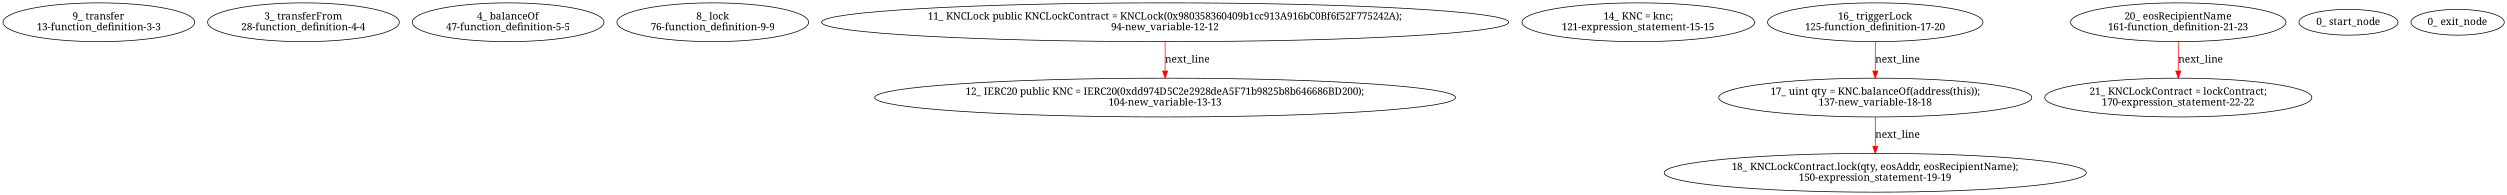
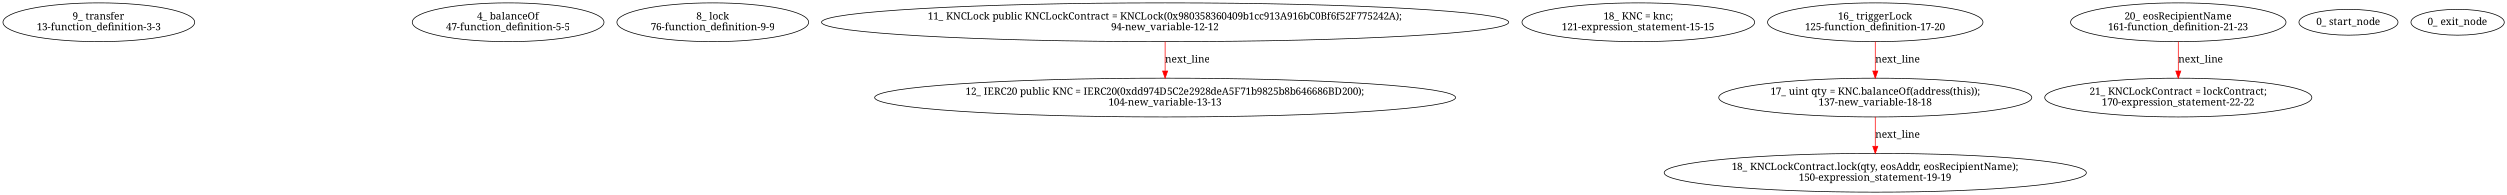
  digraph {
    fontname="Noto Serif"
    node [fontname="Noto Serif" type_label=function_definition]
    edge [color=red controlflow_type=next_line edge_type=CFG_edge fontname="Noto Serif"]
    n1 [label="9_ transfer\n13-function_definition-3-3"]
-   n2 [label="3_ transferFrom\n28-function_definition-4-4"]
    n3 [label="4_ balanceOf\n47-function_definition-5-5"]
    n4 [label="8_ lock\n76-function_definition-9-9"]
    n5 [label="11_ KNCLock public KNCLockContract = KNCLock(0x980358360409b1cc913A916bC0Bf6f52F775242A);\n94-new_variable-12-12" type_label=new_variable]
    n6 [label="12_ IERC20 public KNC = IERC20(0xdd974D5C2e2928deA5F71b9825b8b646686BD200);\n104-new_variable-13-13" type_label=new_variable]
-   n7 [label="14_ KNC = knc;\n121-expression_statement-15-15" type_label=expression_statement]
+   n7 [label="18_ KNC = knc;\n121-expression_statement-15-15" type_label=expression_statement]
    n8 [label="16_ triggerLock\n125-function_definition-17-20"]
    n9 [label="17_ uint qty = KNC.balanceOf(address(this));\n137-new_variable-18-18" type_label=new_variable]
    n10 [label="18_ KNCLockContract.lock(qty, eosAddr, eosRecipientName);\n150-expression_statement-19-19" type_label=expression_statement]
    n11 [label="20_ eosRecipientName\n161-function_definition-21-23"]
    n12 [label="21_ KNCLockContract = lockContract;\n170-expression_statement-22-22" type_label=expression_statement]
    n13 [label="0_ start_node" type_label=start]
    n14 [label="0_ exit_node" type_label=exit]
    n5 -> n6 [label=next_line]
    n8 -> n9 [label=next_line]
    n9 -> n10 [label=next_line]
    n11 -> n12 [label=next_line]
  }
